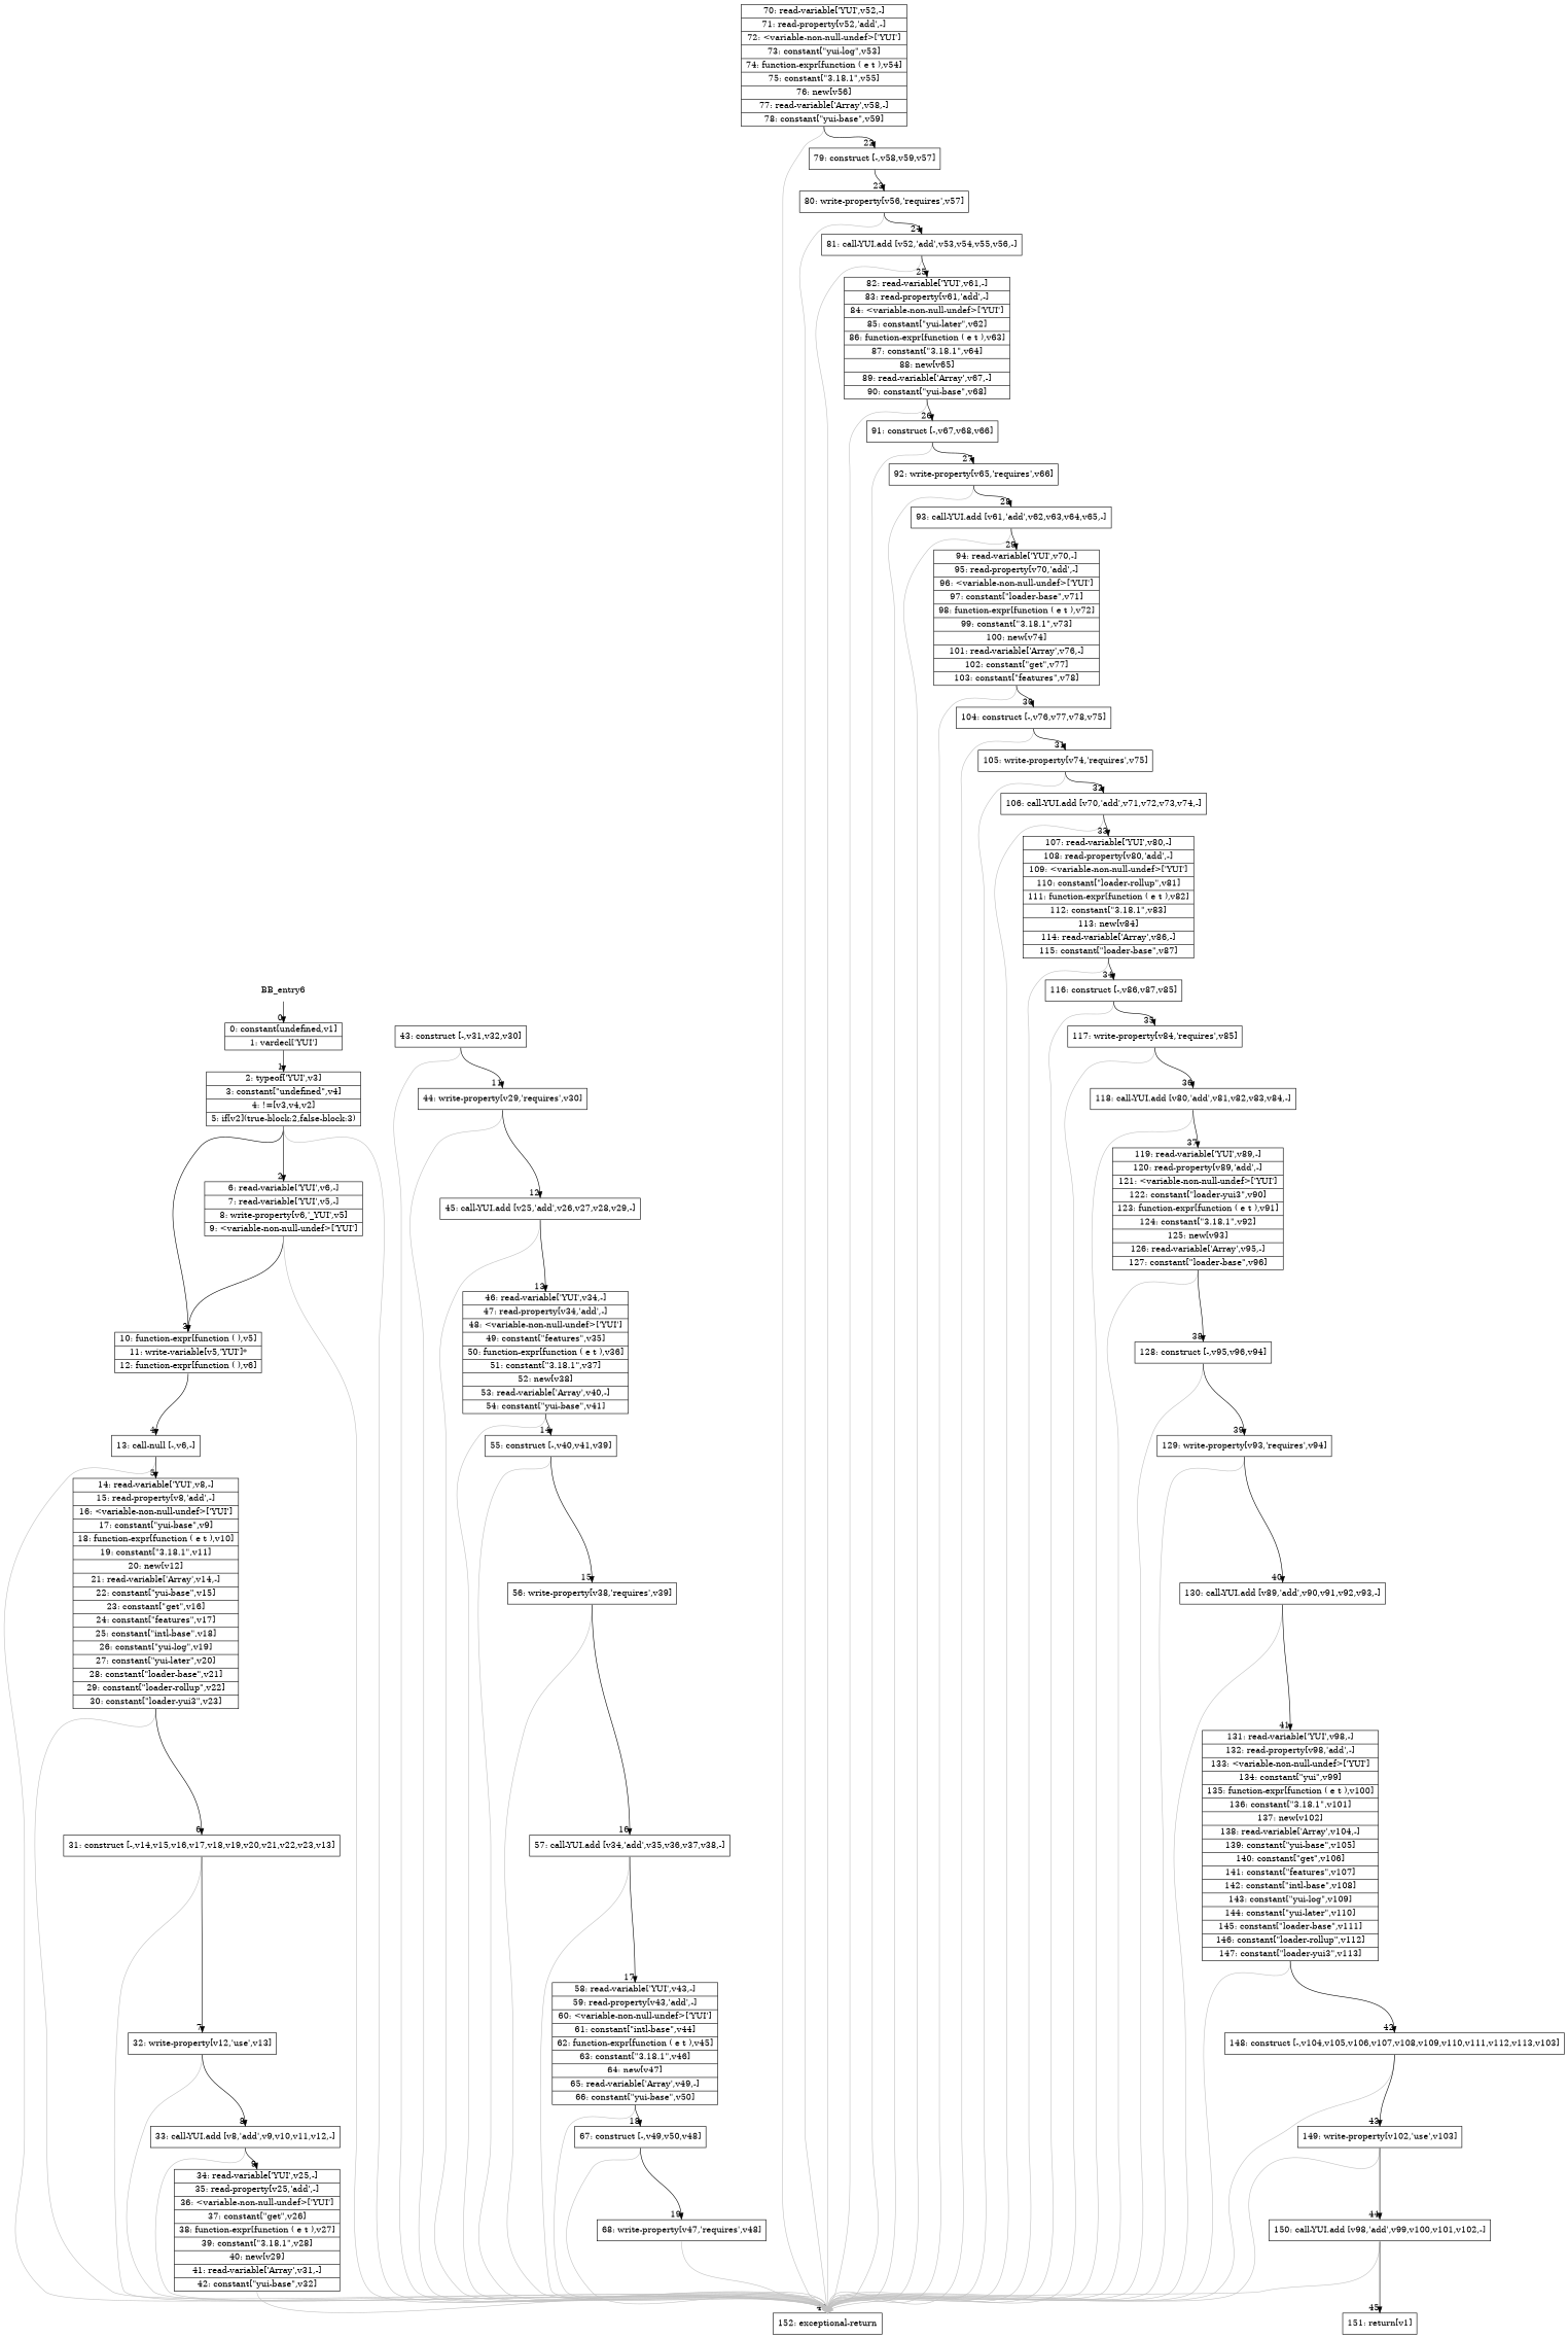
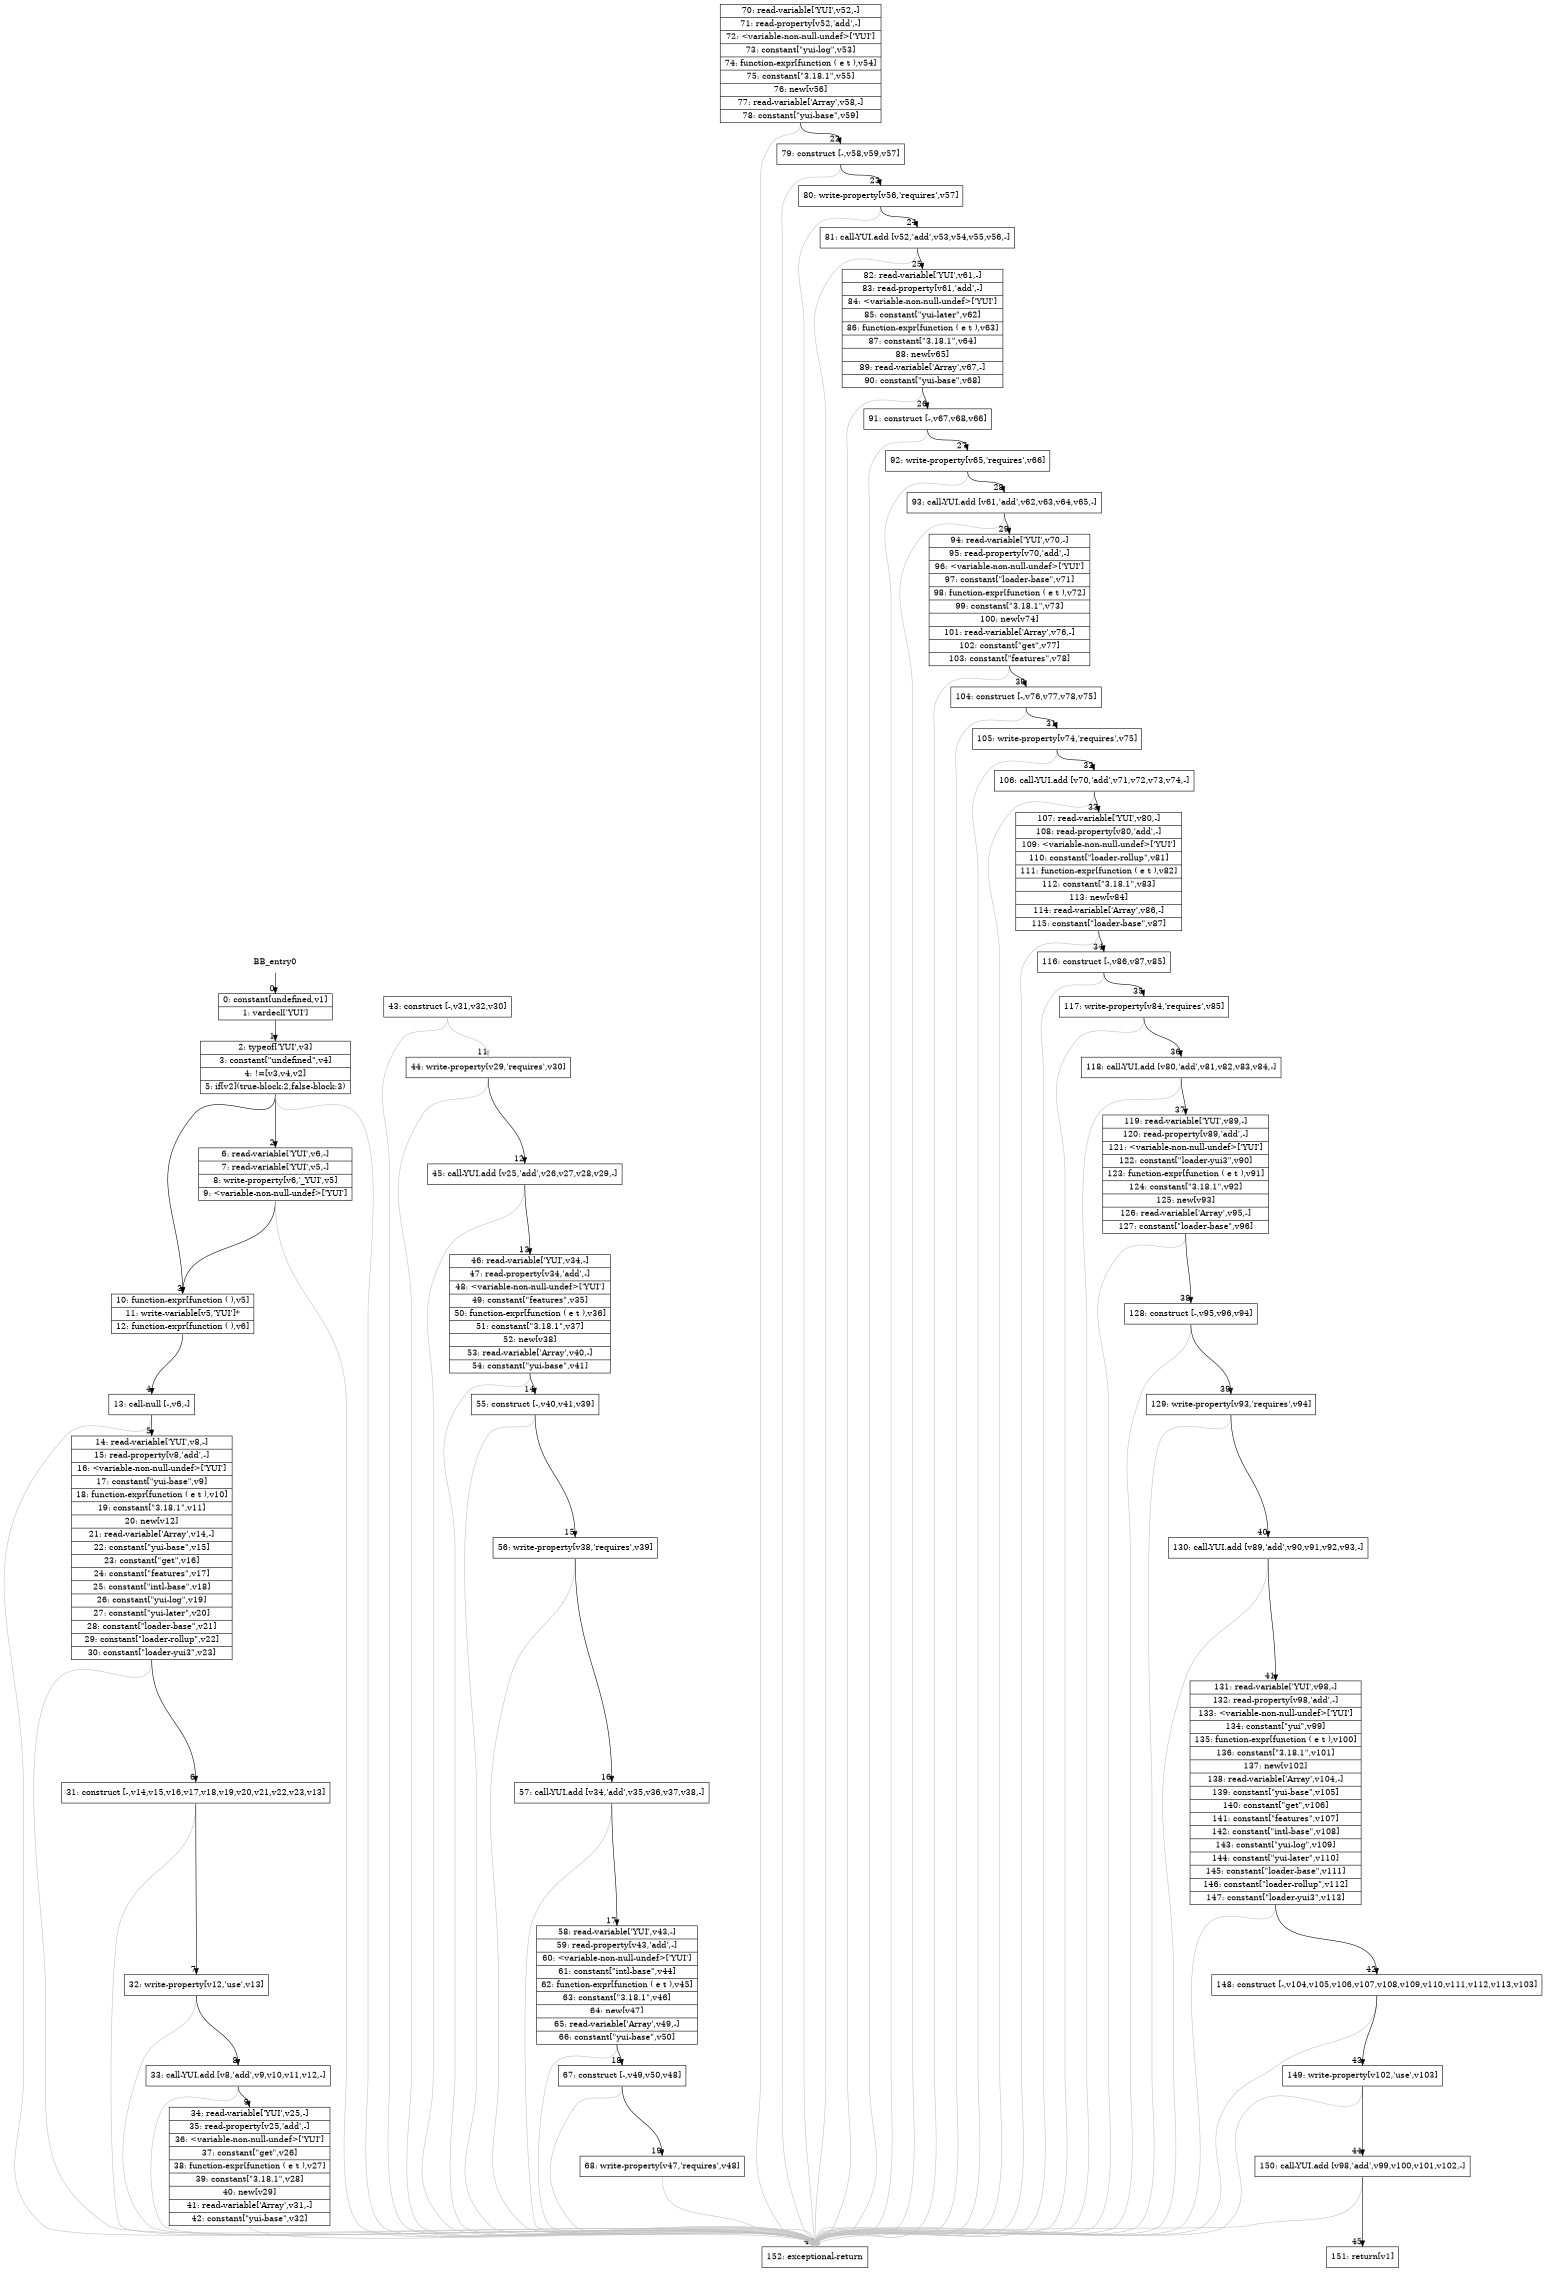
  digraph {
    rankdir=TD
    node [shape=record]
    edge [headport=n tailport=s]
-   BB_entry0 [shape=none label=BB_entry6]
+   BB_entry0 [shape=none]
    n2 [label="{0: constant[undefined,v1]|1: vardecl['YUI']}"]
    n3 [label="{2: typeof['YUI',v3]|3: constant[\"undefined\",v4]|4: !=[v3,v4,v2]|5: if[v2](true-block:2,false-block:3)}"]
    n4 [label="{10: function-expr[function ( ),v5]|11: write-variable[v5,'YUI']*|12: function-expr[function ( ),v6]}"]
    n5 [label="{6: read-variable['YUI',v6,-]|7: read-variable['YUI',v5,-]|8: write-property[v6,'_YUI',v5]|9: \<variable-non-null-undef\>['YUI']}"]
    n6 [label="{152: exceptional-return}"]
    n7 [label="{13: call-null [-,v6,-]}"]
    n8 [label="{14: read-variable['YUI',v8,-]|15: read-property[v8,'add',-]|16: \<variable-non-null-undef\>['YUI']|17: constant[\"yui-base\",v9]|18: function-expr[function ( e t ),v10]|19: constant[\"3.18.1\",v11]|20: new[v12]|21: read-variable['Array',v14,-]|22: constant[\"yui-base\",v15]|23: constant[\"get\",v16]|24: constant[\"features\",v17]|25: constant[\"intl-base\",v18]|26: constant[\"yui-log\",v19]|27: constant[\"yui-later\",v20]|28: constant[\"loader-base\",v21]|29: constant[\"loader-rollup\",v22]|30: constant[\"loader-yui3\",v23]}"]
    n9 [label="{31: construct [-,v14,v15,v16,v17,v18,v19,v20,v21,v22,v23,v13]}"]
    n10 [label="{32: write-property[v12,'use',v13]}"]
    n11 [label="{33: call-YUI.add [v8,'add',v9,v10,v11,v12,-]}"]
    n12 [label="{34: read-variable['YUI',v25,-]|35: read-property[v25,'add',-]|36: \<variable-non-null-undef\>['YUI']|37: constant[\"get\",v26]|38: function-expr[function ( e t ),v27]|39: constant[\"3.18.1\",v28]|40: new[v29]|41: read-variable['Array',v31,-]|42: constant[\"yui-base\",v32]}"]
    n13 [label="{43: construct [-,v31,v32,v30]}"]
    n14 [label="{44: write-property[v29,'requires',v30]}"]
    n15 [label="{45: call-YUI.add [v25,'add',v26,v27,v28,v29,-]}"]
    n16 [label="{46: read-variable['YUI',v34,-]|47: read-property[v34,'add',-]|48: \<variable-non-null-undef\>['YUI']|49: constant[\"features\",v35]|50: function-expr[function ( e t ),v36]|51: constant[\"3.18.1\",v37]|52: new[v38]|53: read-variable['Array',v40,-]|54: constant[\"yui-base\",v41]}"]
    n17 [label="{55: construct [-,v40,v41,v39]}"]
    n18 [label="{56: write-property[v38,'requires',v39]}"]
    n19 [label="{57: call-YUI.add [v34,'add',v35,v36,v37,v38,-]}"]
    n20 [label="{58: read-variable['YUI',v43,-]|59: read-property[v43,'add',-]|60: \<variable-non-null-undef\>['YUI']|61: constant[\"intl-base\",v44]|62: function-expr[function ( e t ),v45]|63: constant[\"3.18.1\",v46]|64: new[v47]|65: read-variable['Array',v49,-]|66: constant[\"yui-base\",v50]}"]
    n21 [label="{67: construct [-,v49,v50,v48]}"]
    n22 [label="{68: write-property[v47,'requires',v48]}"]
    n23 [label="{70: read-variable['YUI',v52,-]|71: read-property[v52,'add',-]|72: \<variable-non-null-undef\>['YUI']|73: constant[\"yui-log\",v53]|74: function-expr[function ( e t ),v54]|75: constant[\"3.18.1\",v55]|76: new[v56]|77: read-variable['Array',v58,-]|78: constant[\"yui-base\",v59]}"]
    n24 [label="{79: construct [-,v58,v59,v57]}"]
    n25 [label="{80: write-property[v56,'requires',v57]}"]
    n26 [label="{81: call-YUI.add [v52,'add',v53,v54,v55,v56,-]}"]
    n27 [label="{82: read-variable['YUI',v61,-]|83: read-property[v61,'add',-]|84: \<variable-non-null-undef\>['YUI']|85: constant[\"yui-later\",v62]|86: function-expr[function ( e t ),v63]|87: constant[\"3.18.1\",v64]|88: new[v65]|89: read-variable['Array',v67,-]|90: constant[\"yui-base\",v68]}"]
    n28 [label="{91: construct [-,v67,v68,v66]}"]
    n29 [label="{92: write-property[v65,'requires',v66]}"]
    n30 [label="{93: call-YUI.add [v61,'add',v62,v63,v64,v65,-]}"]
    n31 [label="{94: read-variable['YUI',v70,-]|95: read-property[v70,'add',-]|96: \<variable-non-null-undef\>['YUI']|97: constant[\"loader-base\",v71]|98: function-expr[function ( e t ),v72]|99: constant[\"3.18.1\",v73]|100: new[v74]|101: read-variable['Array',v76,-]|102: constant[\"get\",v77]|103: constant[\"features\",v78]}"]
    n32 [label="{104: construct [-,v76,v77,v78,v75]}"]
    n33 [label="{105: write-property[v74,'requires',v75]}"]
    n34 [label="{106: call-YUI.add [v70,'add',v71,v72,v73,v74,-]}"]
    n35 [label="{107: read-variable['YUI',v80,-]|108: read-property[v80,'add',-]|109: \<variable-non-null-undef\>['YUI']|110: constant[\"loader-rollup\",v81]|111: function-expr[function ( e t ),v82]|112: constant[\"3.18.1\",v83]|113: new[v84]|114: read-variable['Array',v86,-]|115: constant[\"loader-base\",v87]}"]
    n36 [label="{116: construct [-,v86,v87,v85]}"]
    n37 [label="{117: write-property[v84,'requires',v85]}"]
    n38 [label="{118: call-YUI.add [v80,'add',v81,v82,v83,v84,-]}"]
    n39 [label="{119: read-variable['YUI',v89,-]|120: read-property[v89,'add',-]|121: \<variable-non-null-undef\>['YUI']|122: constant[\"loader-yui3\",v90]|123: function-expr[function ( e t ),v91]|124: constant[\"3.18.1\",v92]|125: new[v93]|126: read-variable['Array',v95,-]|127: constant[\"loader-base\",v96]}"]
    n40 [label="{128: construct [-,v95,v96,v94]}"]
    n41 [label="{129: write-property[v93,'requires',v94]}"]
    n42 [label="{130: call-YUI.add [v89,'add',v90,v91,v92,v93,-]}"]
    n43 [label="{131: read-variable['YUI',v98,-]|132: read-property[v98,'add',-]|133: \<variable-non-null-undef\>['YUI']|134: constant[\"yui\",v99]|135: function-expr[function ( e t ),v100]|136: constant[\"3.18.1\",v101]|137: new[v102]|138: read-variable['Array',v104,-]|139: constant[\"yui-base\",v105]|140: constant[\"get\",v106]|141: constant[\"features\",v107]|142: constant[\"intl-base\",v108]|143: constant[\"yui-log\",v109]|144: constant[\"yui-later\",v110]|145: constant[\"loader-base\",v111]|146: constant[\"loader-rollup\",v112]|147: constant[\"loader-yui3\",v113]}"]
    n44 [label="{148: construct [-,v104,v105,v106,v107,v108,v109,v110,v111,v112,v113,v103]}"]
    n45 [label="{149: write-property[v102,'use',v103]}"]
    n46 [label="{150: call-YUI.add [v98,'add',v99,v100,v101,v102,-]}"]
    n47 [label="{151: return[v1]}"]
    BB_entry0 -> n2 [headlabel="    0"]
    n2 -> n3 [headlabel="      1"]
    n3 -> n4 [headlabel="      3"]
    n3 -> n5 [headlabel="      2"]
    n3 -> n6 [color=gray headlabel="      46"]
    n4 -> n7 [headlabel="      4"]
    n5 -> n4
    n5 -> n6 [color=gray]
    n7 -> n6 [color=gray]
    n7 -> n8 [headlabel="      5"]
    n8 -> n6 [color=gray]
    n8 -> n9 [headlabel="      6"]
    n9 -> n6 [color=gray]
    n9 -> n10 [headlabel="      7"]
    n10 -> n6 [color=gray]
    n10 -> n11 [headlabel="      8"]
    n11 -> n6 [color=gray]
    n11 -> n12 [headlabel="      9"]
    n12 -> n6 [color=gray]
    n13 -> n6 [color=gray]
-   n13 -> n14 [headlabel="      11"]
+   n13 -> n14 [headlabel="      11" color=gray]
    n14 -> n6 [color=gray]
    n14 -> n15 [headlabel="      12"]
    n15 -> n6 [color=gray]
    n15 -> n16 [headlabel="      13"]
    n16 -> n6 [color=gray]
    n16 -> n17 [headlabel="      14"]
    n17 -> n6 [color=gray]
    n17 -> n18 [headlabel="      15"]
    n18 -> n6 [color=gray]
    n18 -> n19 [headlabel="      16"]
    n19 -> n6 [color=gray]
    n19 -> n20 [headlabel="      17"]
    n20 -> n6 [color=gray]
    n20 -> n21 [headlabel="      18"]
    n21 -> n6 [color=gray]
    n21 -> n22 [headlabel="      19"]
    n22 -> n6 [color=gray]
    n23 -> n6 [color=gray]
    n23 -> n24 [headlabel="      22"]
+   n24 -> n6 [color=gray]
    n24 -> n25 [headlabel="      23"]
    n25 -> n6 [color=gray]
    n25 -> n26 [headlabel="      24"]
    n26 -> n6 [color=gray]
    n26 -> n27 [headlabel="      25"]
    n27 -> n6 [color=gray]
    n27 -> n28 [headlabel="      26"]
    n28 -> n6 [color=gray]
    n28 -> n29 [headlabel="      27"]
    n29 -> n6 [color=gray]
    n29 -> n30 [headlabel="      28"]
    n30 -> n6 [color=gray]
    n30 -> n31 [headlabel="      29"]
    n31 -> n6 [color=gray]
    n31 -> n32 [headlabel="      30"]
    n32 -> n6 [color=gray]
    n32 -> n33 [headlabel="      31"]
    n33 -> n6 [color=gray]
    n33 -> n34 [headlabel="      32"]
    n34 -> n6 [color=gray]
    n34 -> n35 [headlabel="      33"]
    n35 -> n6 [color=gray]
    n35 -> n36 [headlabel="      34"]
    n36 -> n6 [color=gray]
    n36 -> n37 [headlabel="      35"]
    n37 -> n6 [color=gray]
    n37 -> n38 [headlabel="      36"]
    n38 -> n6 [color=gray]
    n38 -> n39 [headlabel="      37"]
    n39 -> n6 [color=gray]
    n39 -> n40 [headlabel="      38"]
    n40 -> n6 [color=gray]
    n40 -> n41 [headlabel="      39"]
    n41 -> n6 [color=gray]
    n41 -> n42 [headlabel="      40"]
    n42 -> n6 [color=gray]
    n42 -> n43 [headlabel="      41"]
    n43 -> n6 [color=gray]
    n43 -> n44 [headlabel="      42"]
    n44 -> n6 [color=gray]
    n44 -> n45 [headlabel="      43"]
    n45 -> n6 [color=gray]
    n45 -> n46 [headlabel="      44"]
    n46 -> n6 [color=gray]
    n46 -> n47 [headlabel="      45"]
  }
